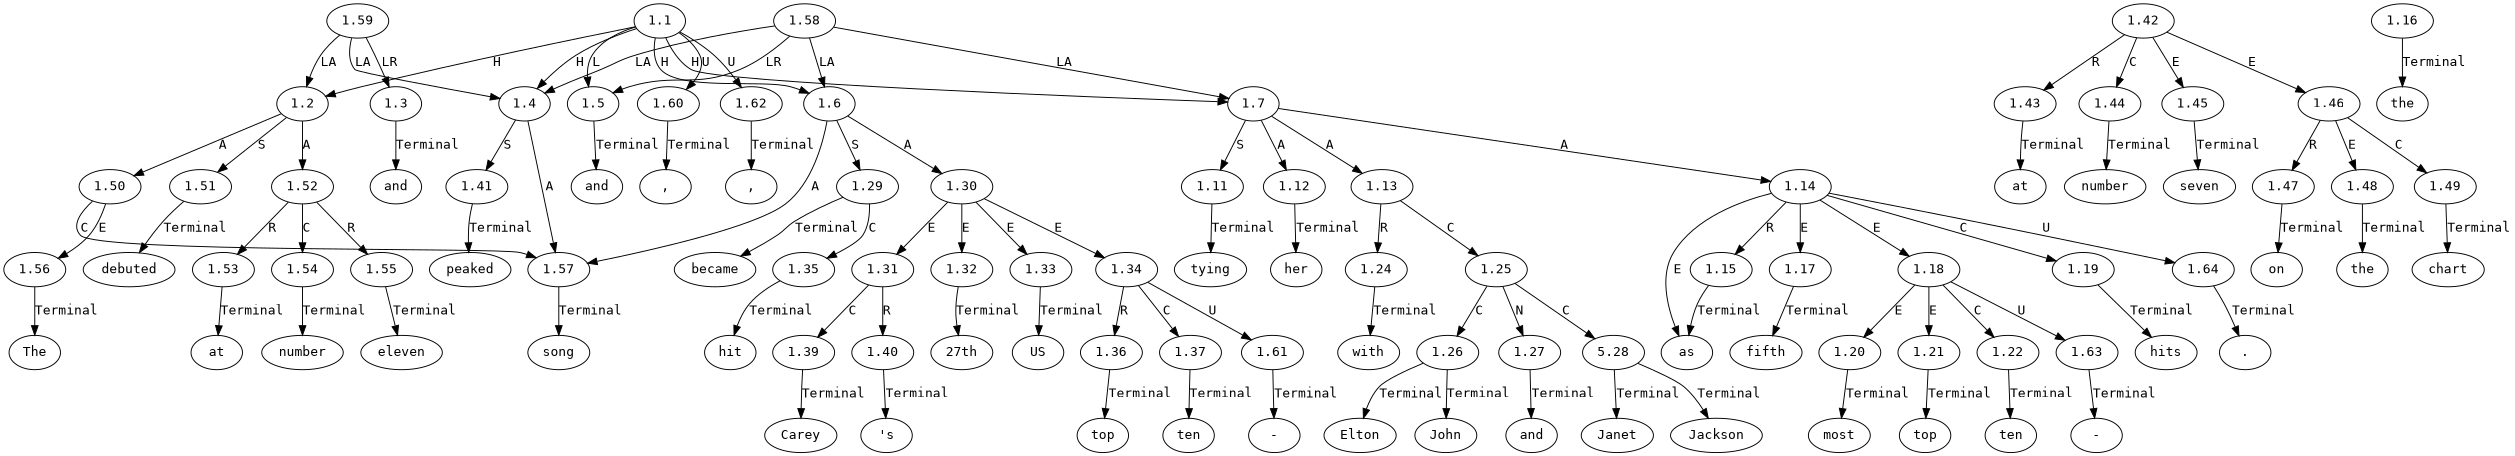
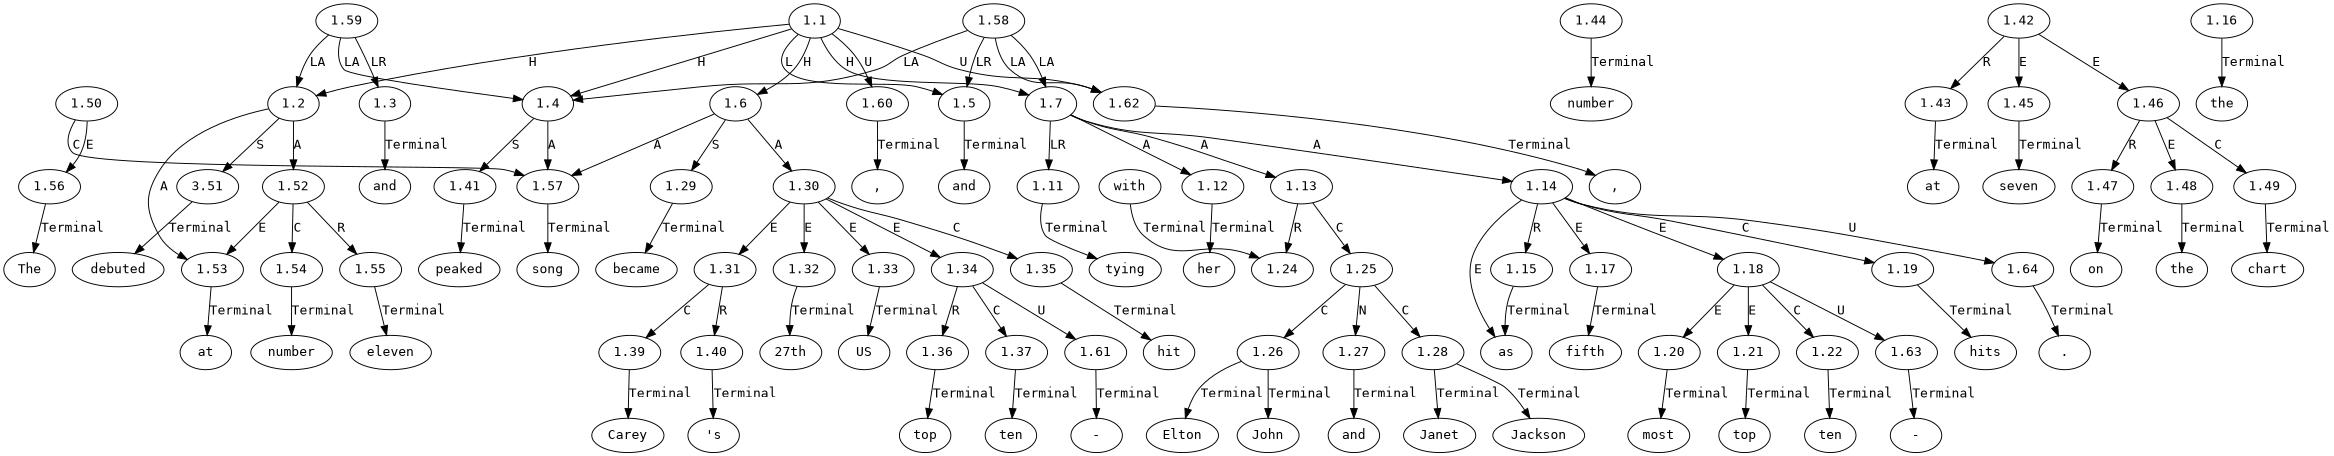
  digraph {
    fontname="DejaVu Sans Mono"
    node [fontname="DejaVu Sans Mono" ordering=out]
    edge [fontname="DejaVu Sans Mono" ordering=out]
    n1 [label=The]
    n2 [label=number]
    n3 [label=seven]
    n4 [label=on]
    n5 [label=the]
    n6 [label=chart]
    n7 [label=","]
    n8 [label=and]
    n9 [label=became]
    n10 [label=Carey]
    n11 [label="'s"]
    n12 [label=song]
    n13 [label="27th"]
    n14 [label=US]
    n15 [label=top]
    n16 [label="-"]
    n17 [label=ten]
    n18 [label=hit]
    n19 [label=","]
    n20 [label=tying]
    n21 [label=her]
    n22 [label=with]
    n23 [label=debuted]
    n24 [label=Elton]
    n25 [label=John]
    n26 [label=and]
    n27 [label=Janet]
    n28 [label=Jackson]
    n29 [label=as]
    n30 [label=the]
    n31 [label=fifth]
    n32 [label=most]
    n33 [label=top]
    n34 [label=at]
    n35 [label="-"]
    n36 [label=ten]
    n37 [label=hits]
    n38 [label="."]
    n39 [label=number]
    n40 [label=eleven]
    n41 [label=and]
    n42 [label=peaked]
    n43 [label=at]
    n44 [label=1.1]
    n45 [label=1.2]
    n46 [label=1.4]
    n47 [label=1.5]
    n48 [label=1.6]
    n49 [label=1.7]
    n50 [label=1.60]
    n51 [label=1.62]
    n52 [label=1.50]
-   n53 [label=1.51]
+   n53 [label=3.51]
    n54 [label=1.52]
    n55 [label=1.3]
    n56 [label=1.41]
    n57 [label=1.57]
    n58 [label=1.29]
    n59 [label=1.30]
    n60 [label=1.11]
    n61 [label=1.12]
    n62 [label=1.13]
    n63 [label=1.14]
    n64 [label=1.56]
    n65 [label=1.53]
    n66 [label=1.54]
    n67 [label=1.55]
    n68 [label=1.42]
    n69 [label=1.43]
    n70 [label=1.44]
    n71 [label=1.45]
    n72 [label=1.46]
    n73 [label=1.31]
    n74 [label=1.32]
    n75 [label=1.33]
    n76 [label=1.34]
    n77 [label=1.35]
    n78 [label=1.24]
    n79 [label=1.25]
    n80 [label=1.15]
    n81 [label=1.17]
    n82 [label=1.18]
    n83 [label=1.19]
    n84 [label=1.64]
    n85 [label=1.26]
    n86 [label=1.27]
-   n87 [label=5.28]
+   n87 [label=1.28]
    n88 [label=1.16]
    n89 [label=1.20]
    n90 [label=1.21]
    n91 [label=1.22]
    n92 [label=1.63]
    n93 [label=1.39]
    n94 [label=1.40]
    n95 [label=1.36]
    n96 [label=1.37]
    n97 [label=1.61]
    n98 [label=1.47]
    n99 [label=1.48]
    n100 [label=1.49]
    n101 [label=1.58]
    n102 [label=1.59]
    n44 -> n45 [label=H]
    n44 -> n46 [label=H]
    n44 -> n47 [label=L]
    n44 -> n48 [label=H]
    n44 -> n49 [label=H]
    n44 -> n50 [label=U]
    n44 -> n51 [label=U]
-   n45 -> n52 [label=A]
+   n45 -> n65 [label=A]
    n45 -> n53 [label=S]
    n45 -> n54 [label=A]
    n46 -> n56 [label=S]
    n46 -> n57 [label=A]
    n47 -> n8 [label=Terminal]
    n48 -> n57 [label=A]
    n48 -> n58 [label=S]
    n48 -> n59 [label=A]
-   n49 -> n60 [label=S]
+   n49 -> n60 [label=LR]
    n49 -> n61 [label=A]
    n49 -> n62 [label=A]
    n49 -> n63 [label=A]
    n50 -> n7 [label=Terminal]
    n51 -> n19 [label=Terminal]
    n52 -> n57 [label=C]
    n52 -> n64 [label=E]
    n53 -> n23 [label=Terminal]
-   n54 -> n65 [label=R]
+   n54 -> n65 [label=E]
    n54 -> n66 [label=C]
    n54 -> n67 [label=R]
    n55 -> n41 [label=Terminal]
    n56 -> n42 [label=Terminal]
    n57 -> n12 [label=Terminal]
    n58 -> n9 [label=Terminal]
    n59 -> n73 [label=E]
    n59 -> n74 [label=E]
    n59 -> n75 [label=E]
    n59 -> n76 [label=E]
-   n58 -> n77 [label=C]
+   n59 -> n77 [label=C]
    n60 -> n20 [label=Terminal]
    n61 -> n21 [label=Terminal]
    n62 -> n78 [label=R]
    n62 -> n79 [label=C]
    n63 -> n29 [label=E]
    n63 -> n80 [label=R]
    n63 -> n81 [label=E]
    n63 -> n82 [label=E]
    n63 -> n83 [label=C]
    n63 -> n84 [label=U]
    n64 -> n1 [label=Terminal]
    n65 -> n34 [label=Terminal]
    n66 -> n39 [label=Terminal]
    n67 -> n40 [label=Terminal]
    n68 -> n69 [label=R]
-   n68 -> n70 [label=C]
    n68 -> n71 [label=E]
    n68 -> n72 [label=E]
    n69 -> n43 [label=Terminal]
    n70 -> n2 [label=Terminal]
    n71 -> n3 [label=Terminal]
    n72 -> n98 [label=R]
    n72 -> n99 [label=E]
    n72 -> n100 [label=C]
    n73 -> n93 [label=C]
    n73 -> n94 [label=R]
    n74 -> n13 [label=Terminal]
    n75 -> n14 [label=Terminal]
    n76 -> n95 [label=R]
    n76 -> n96 [label=C]
    n76 -> n97 [label=U]
    n77 -> n18 [label=Terminal]
-   n78 -> n22 [label=Terminal]
+   n22 -> n78 [label=Terminal]
    n79 -> n85 [label=C]
    n79 -> n86 [label=N]
    n79 -> n87 [label=C]
    n80 -> n29 [label=Terminal]
    n81 -> n31 [label=Terminal]
    n82 -> n89 [label=E]
    n82 -> n90 [label=E]
    n82 -> n91 [label=C]
    n82 -> n92 [label=U]
    n83 -> n37 [label=Terminal]
    n84 -> n38 [label=Terminal]
    n85 -> n24 [label=Terminal]
    n85 -> n25 [label=Terminal]
    n86 -> n26 [label=Terminal]
    n87 -> n27 [label=Terminal]
    n87 -> n28 [label=Terminal]
    n88 -> n30 [label=Terminal]
    n89 -> n32 [label=Terminal]
    n90 -> n33 [label=Terminal]
    n91 -> n36 [label=Terminal]
    n92 -> n35 [label=Terminal]
    n93 -> n10 [label=Terminal]
    n94 -> n11 [label=Terminal]
    n95 -> n15 [label=Terminal]
    n96 -> n17 [label=Terminal]
    n97 -> n16 [label=Terminal]
    n98 -> n4 [label=Terminal]
    n99 -> n5 [label=Terminal]
    n100 -> n6 [label=Terminal]
    n101 -> n46 [label=LA]
    n101 -> n47 [label=LR]
-   n101 -> n48 [label=LA]
+   n101 -> n51 [label=LA]
    n101 -> n49 [label=LA]
    n102 -> n45 [label=LA]
    n102 -> n46 [label=LA]
    n102 -> n55 [label=LR]
  }
